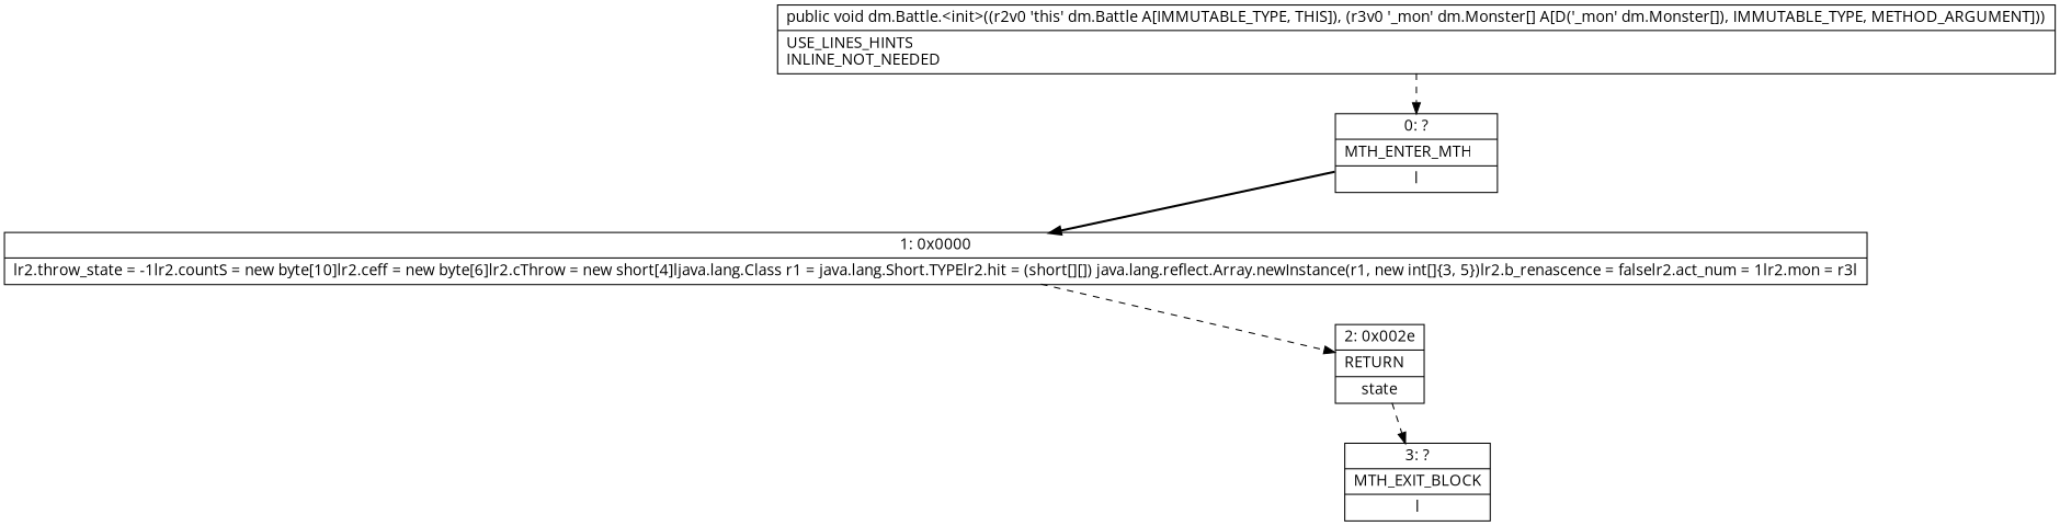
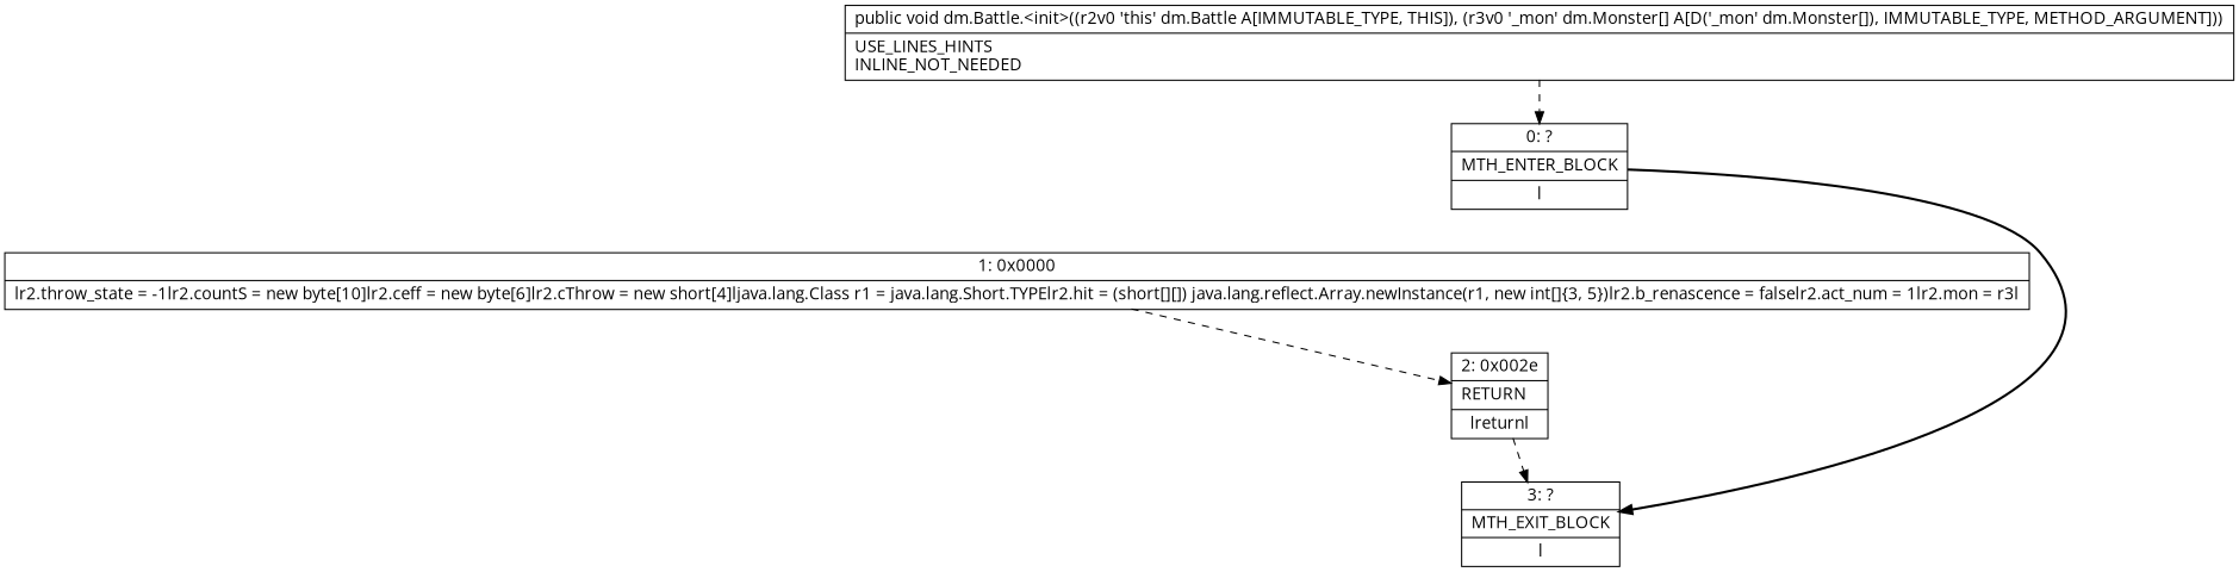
  digraph {
    fontname="Open Sans"
    node [fontname="Open Sans" shape=record]
    edge [fontname="Open Sans" style=dashed]
-   n1 [label="{0\:\ ?|MTH_ENTER_MTH\l|l}"]
+   n1 [label="{0\:\ ?|MTH_ENTER_BLOCK\l|l}"]
    n2 [label="{1\:\ 0x0000|lr2.throw_state = \-1lr2.countS = new byte[10]lr2.ceff = new byte[6]lr2.cThrow = new short[4]ljava.lang.Class r1 = java.lang.Short.TYPElr2.hit = (short[][]) java.lang.reflect.Array.newInstance(r1, new int[]\{3, 5\})lr2.b_renascence = falselr2.act_num = 1lr2.mon = r3l}"]
-   n3 [label="{2\:\ 0x002e|RETURN\l|state}"]
+   n3 [label="{2\:\ 0x002e|RETURN\l|lreturnl}"]
    n4 [label="{3\:\ ?|MTH_EXIT_BLOCK\l|l}"]
    n5 [label="{public void dm.Battle.\<init\>((r2v0 'this' dm.Battle A[IMMUTABLE_TYPE, THIS]), (r3v0 '_mon' dm.Monster[] A[D('_mon' dm.Monster[]), IMMUTABLE_TYPE, METHOD_ARGUMENT]))  | USE_LINES_HINTS\lINLINE_NOT_NEEDED\l}"]
-   n1 -> n2 [style=bold]
+   n1 -> n4 [style=bold]
    n2 -> n3
    n3 -> n4
    n5 -> n1
  }
